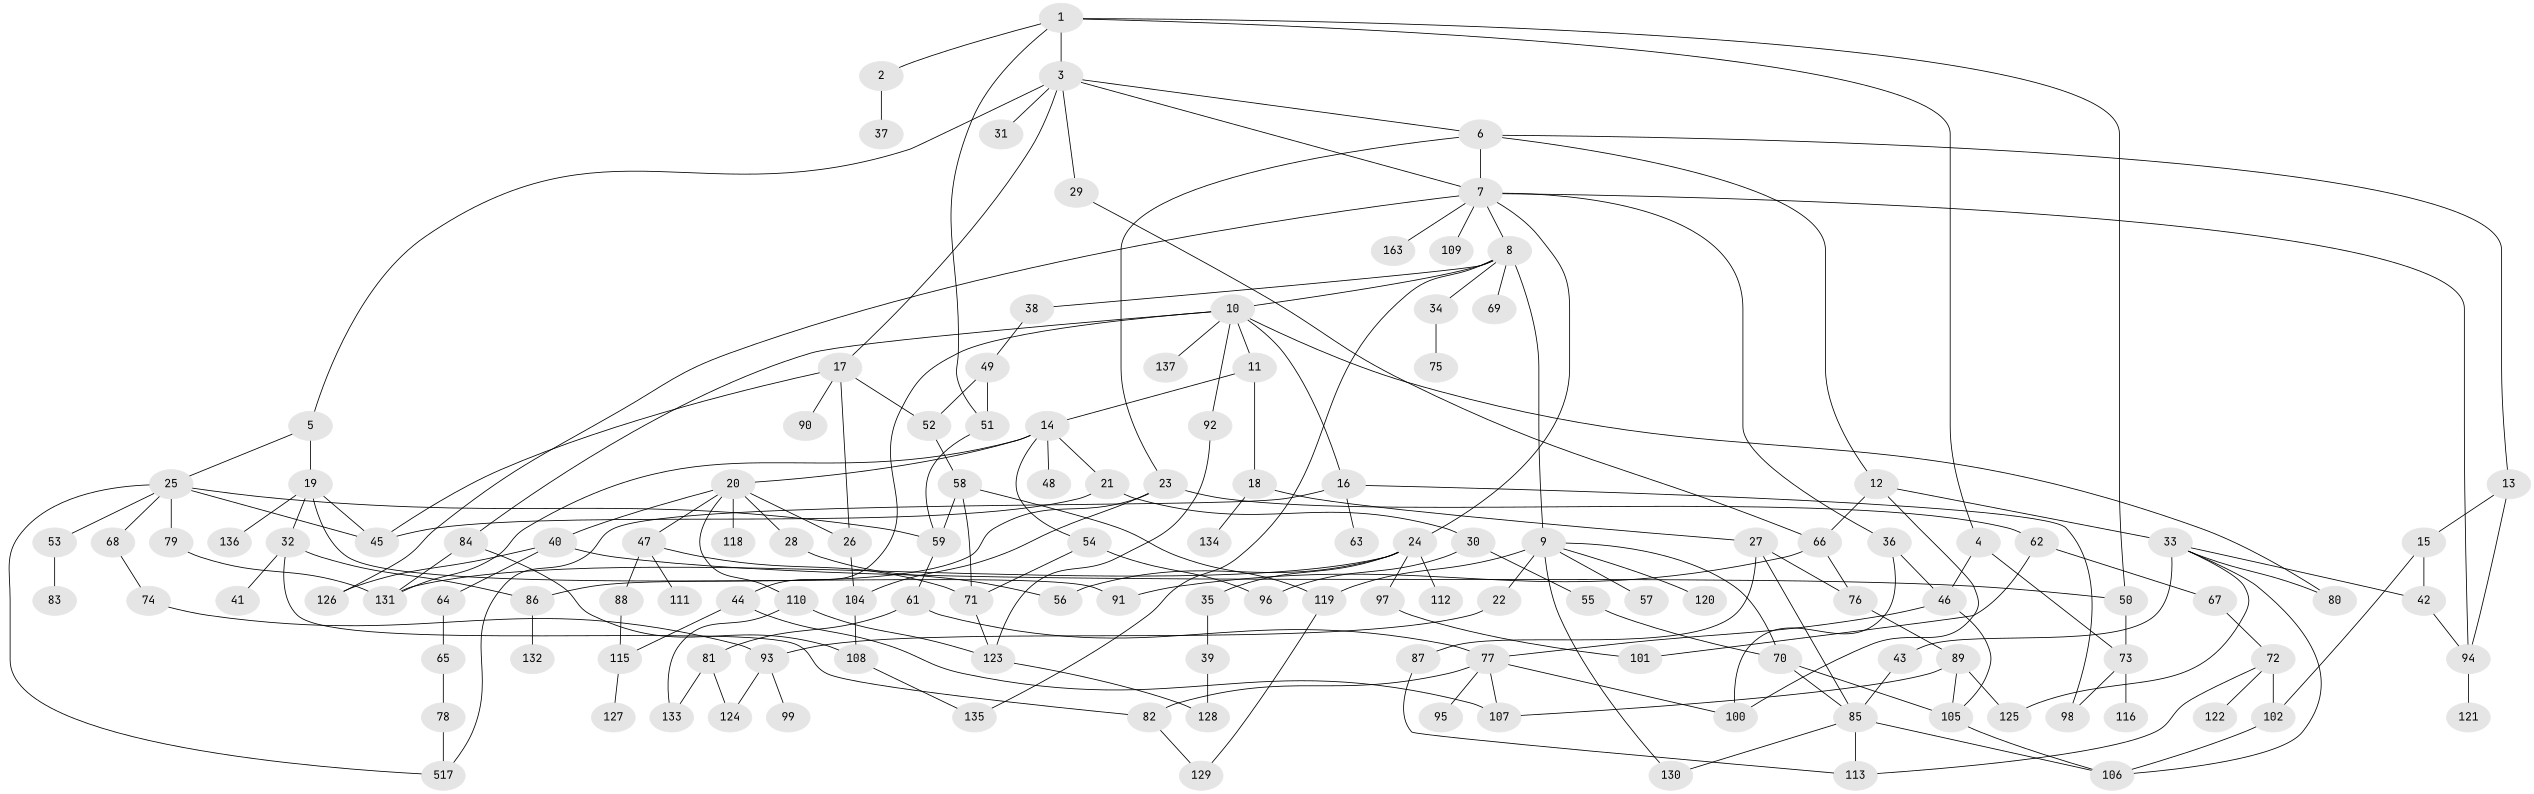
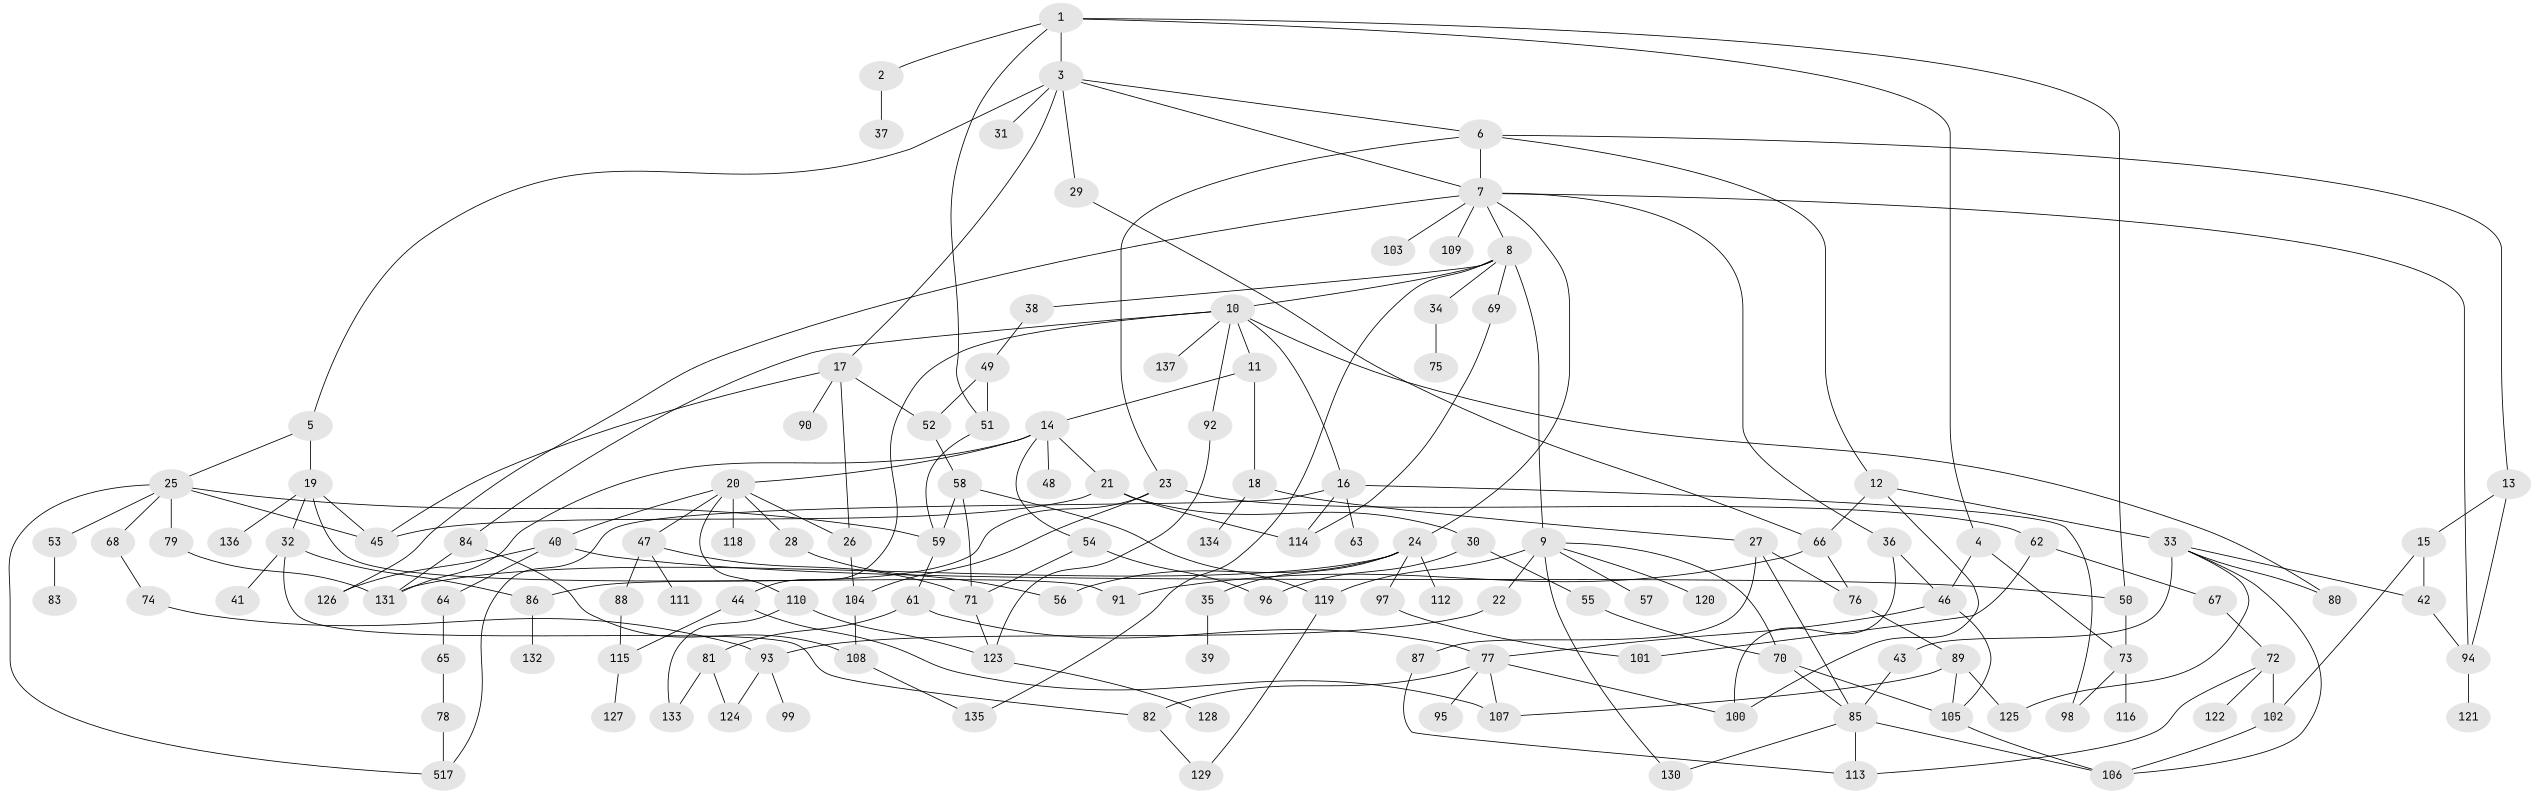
  graph {
    fontname="JetBrains Mono"
    node [color=gray90 fontname="JetBrains Mono" style=filled]
    edge [fontname="JetBrains Mono"]
    1
    2
    3
    4
    50
    51
    37
    5
    6
    7
    17
    29
    31
    46
    73
    59
    19
    25
    12
    13
    23
    8
    24
    36
    94
-   103 [label=163]
+   103
    109
    126
    26
    45
    52
    90
    66
    77
    105
    98
    116
    32
    91
    136
    n41 [label=517]
    53
    68
    79
    33
    100
    15
    62
    86
    104
    9
    10
    34
    38
    69
    135
    131
    35
    56
    97
    112
    121
    22
    57
    70
    119
    120
    130
    11
    16
    44
    80
    84
    92
    137
    75
    49
+   114
    93
    85
    129
    14
    18
    63
    107
    115
    108
    123
    20
    21
    48
    54
    27
    134
    42
    43
    106
    125
    76
    102
    28
    40
    47
    110
    118
    30
    96
    71
    58
    87
    41
    82
    64
    88
    111
    133
    55
    124
    99
    67
    101
    132
    39
    83
    61
    74
    89
    113
    128
    65
    127
    95
    81
    72
    78
    122
    1 -- 2
    1 -- 3
    1 -- 4
    1 -- 50
    1 -- 51
    2 -- 37
    3 -- 5
    3 -- 6
    3 -- 7
    3 -- 17
    3 -- 29
    3 -- 31
    4 -- 46
    4 -- 73
    50 -- 73
    51 -- 59
    5 -- 19
    5 -- 25
    6 -- 7
    6 -- 12
    6 -- 13
    6 -- 23
    7 -- 8
    7 -- 24
    7 -- 36
    7 -- 94
    7 -- 103
    7 -- 109
    7 -- 126
    17 -- 26
    17 -- 45
    17 -- 52
    17 -- 90
    29 -- 66
    46 -- 77
    46 -- 105
    73 -- 98
    73 -- 116
    59 -- 61
    19 -- 45
    19 -- 32
    19 -- 91
    19 -- 136
    25 -- 59
    25 -- 45
    25 -- n41
    25 -- 53
    25 -- 68
    25 -- 79
    12 -- 66
    12 -- 33
    12 -- 100
    13 -- 94
    13 -- 15
    23 -- 62
    23 -- 86
    23 -- 104
    8 -- 9
    8 -- 10
    8 -- 34
    8 -- 38
    8 -- 69
    8 -- 135
    24 -- 131
    24 -- 35
    24 -- 56
    24 -- 97
    24 -- 112
    36 -- 46
    36 -- 100
    94 -- 121
    26 -- 104
    52 -- 58
    66 -- 91
    66 -- 76
    77 -- 100
    77 -- 107
    77 -- 82
    77 -- 95
    105 -- 106
    32 -- 86
    32 -- 41
    32 -- 82
    53 -- 83
    68 -- 74
    79 -- 131
    33 -- 80
    33 -- 42
    33 -- 43
    33 -- 106
    33 -- 125
    15 -- 42
    15 -- 102
    62 -- 67
    62 -- 101
    86 -- 132
    104 -- 108
    9 -- 22
    9 -- 57
    9 -- 70
    9 -- 119
    9 -- 120
    9 -- 130
    10 -- 11
    10 -- 16
    10 -- 44
    10 -- 80
    10 -- 84
    10 -- 92
    10 -- 137
    34 -- 75
    38 -- 49
+   69 -- 114
    35 -- 39
    97 -- 101
    22 -- 93
    70 -- 105
    70 -- 85
    119 -- 129
    11 -- 14
    11 -- 18
    16 -- 98
    16 -- n41
+   16 -- 114
    16 -- 63
    44 -- 107
    44 -- 115
    84 -- 131
    84 -- 108
    92 -- 123
    49 -- 51
    49 -- 52
    93 -- 124
    93 -- 99
    85 -- 130
    85 -- 106
    85 -- 113
    14 -- 131
    14 -- 20
    14 -- 21
    14 -- 48
    14 -- 54
    18 -- 27
    18 -- 134
    115 -- 127
    108 -- 135
    123 -- 128
    20 -- 26
    20 -- 28
    20 -- 40
    20 -- 47
    20 -- 110
    20 -- 118
    21 -- 45
+   21 -- 114
    21 -- 30
    54 -- 96
    54 -- 71
    27 -- 85
    27 -- 76
    27 -- 87
    42 -- 94
    43 -- 85
    76 -- 89
    102 -- 106
    28 -- 56
    40 -- 50
    40 -- 126
    40 -- 64
    47 -- 71
    47 -- 88
    47 -- 111
    110 -- 123
    110 -- 133
    30 -- 96
    30 -- 55
    71 -- 123
    58 -- 59
    58 -- 119
    58 -- 71
    87 -- 113
    82 -- 129
    64 -- 65
    88 -- 115
    55 -- 70
    67 -- 72
-   39 -- 128
    61 -- 77
    61 -- 81
    74 -- 93
    89 -- 105
    89 -- 107
    89 -- 125
    65 -- 78
    81 -- 133
    81 -- 124
    72 -- 102
    72 -- 113
    72 -- 122
    78 -- n41
  }
